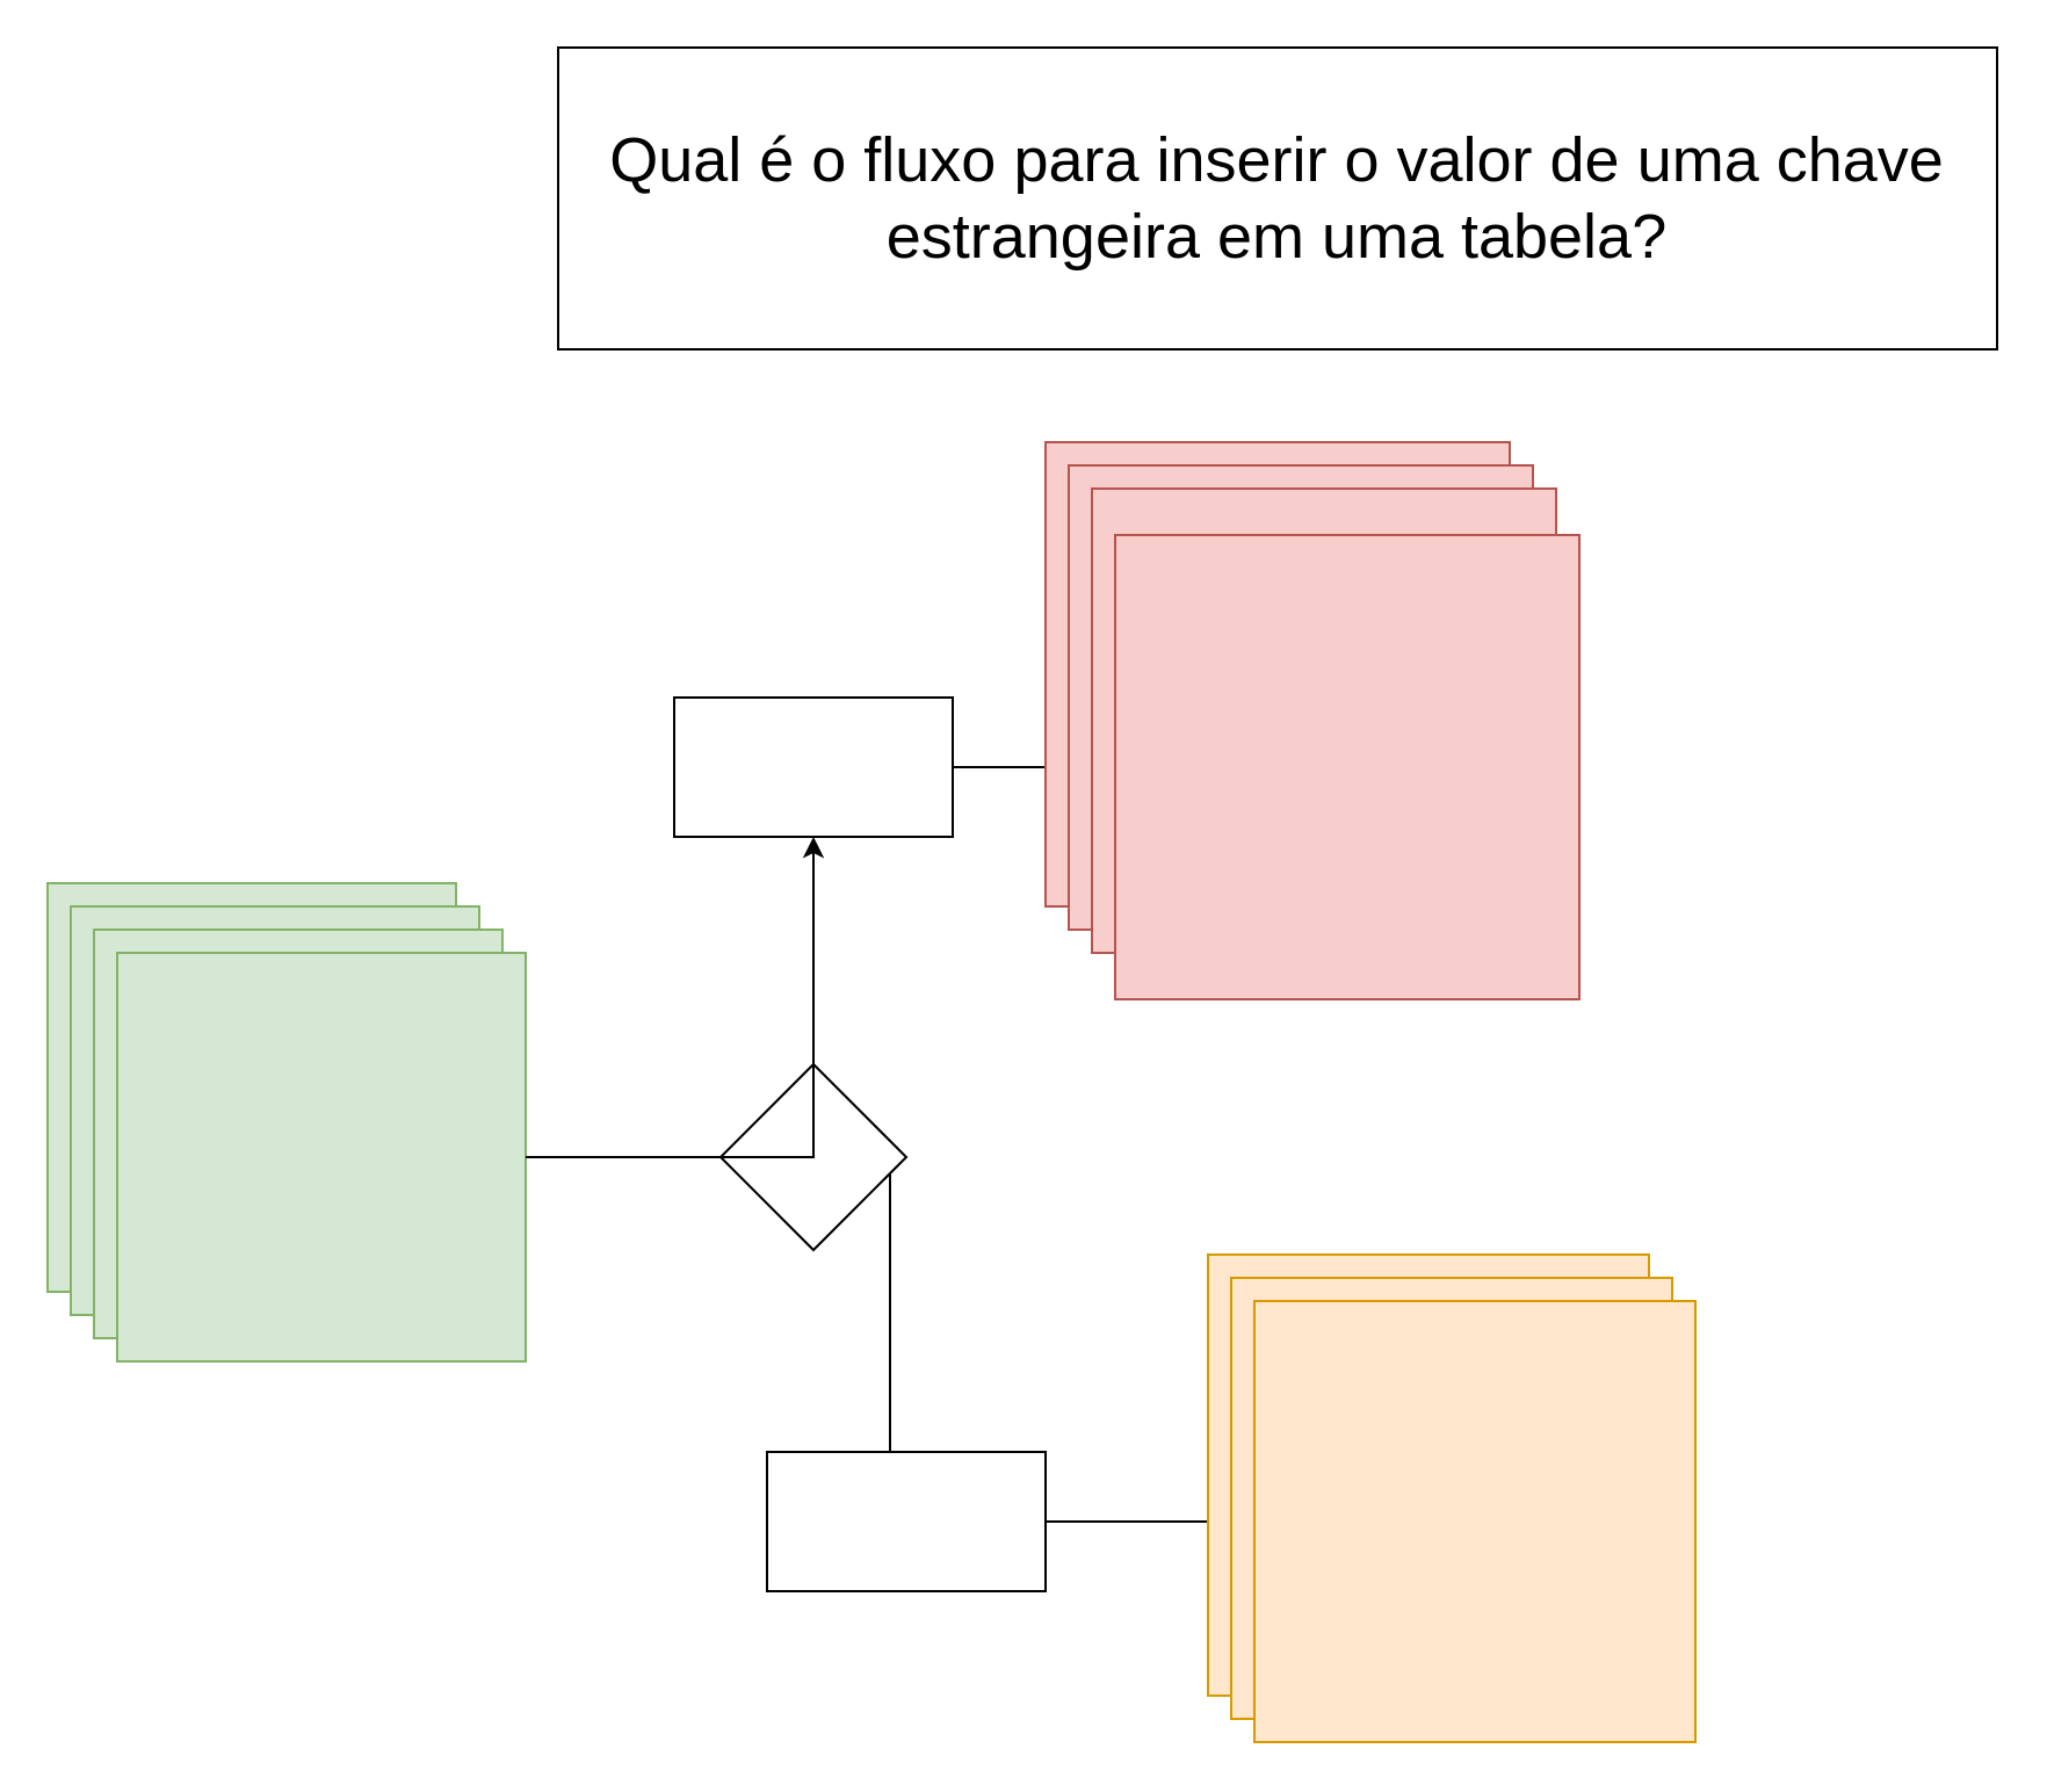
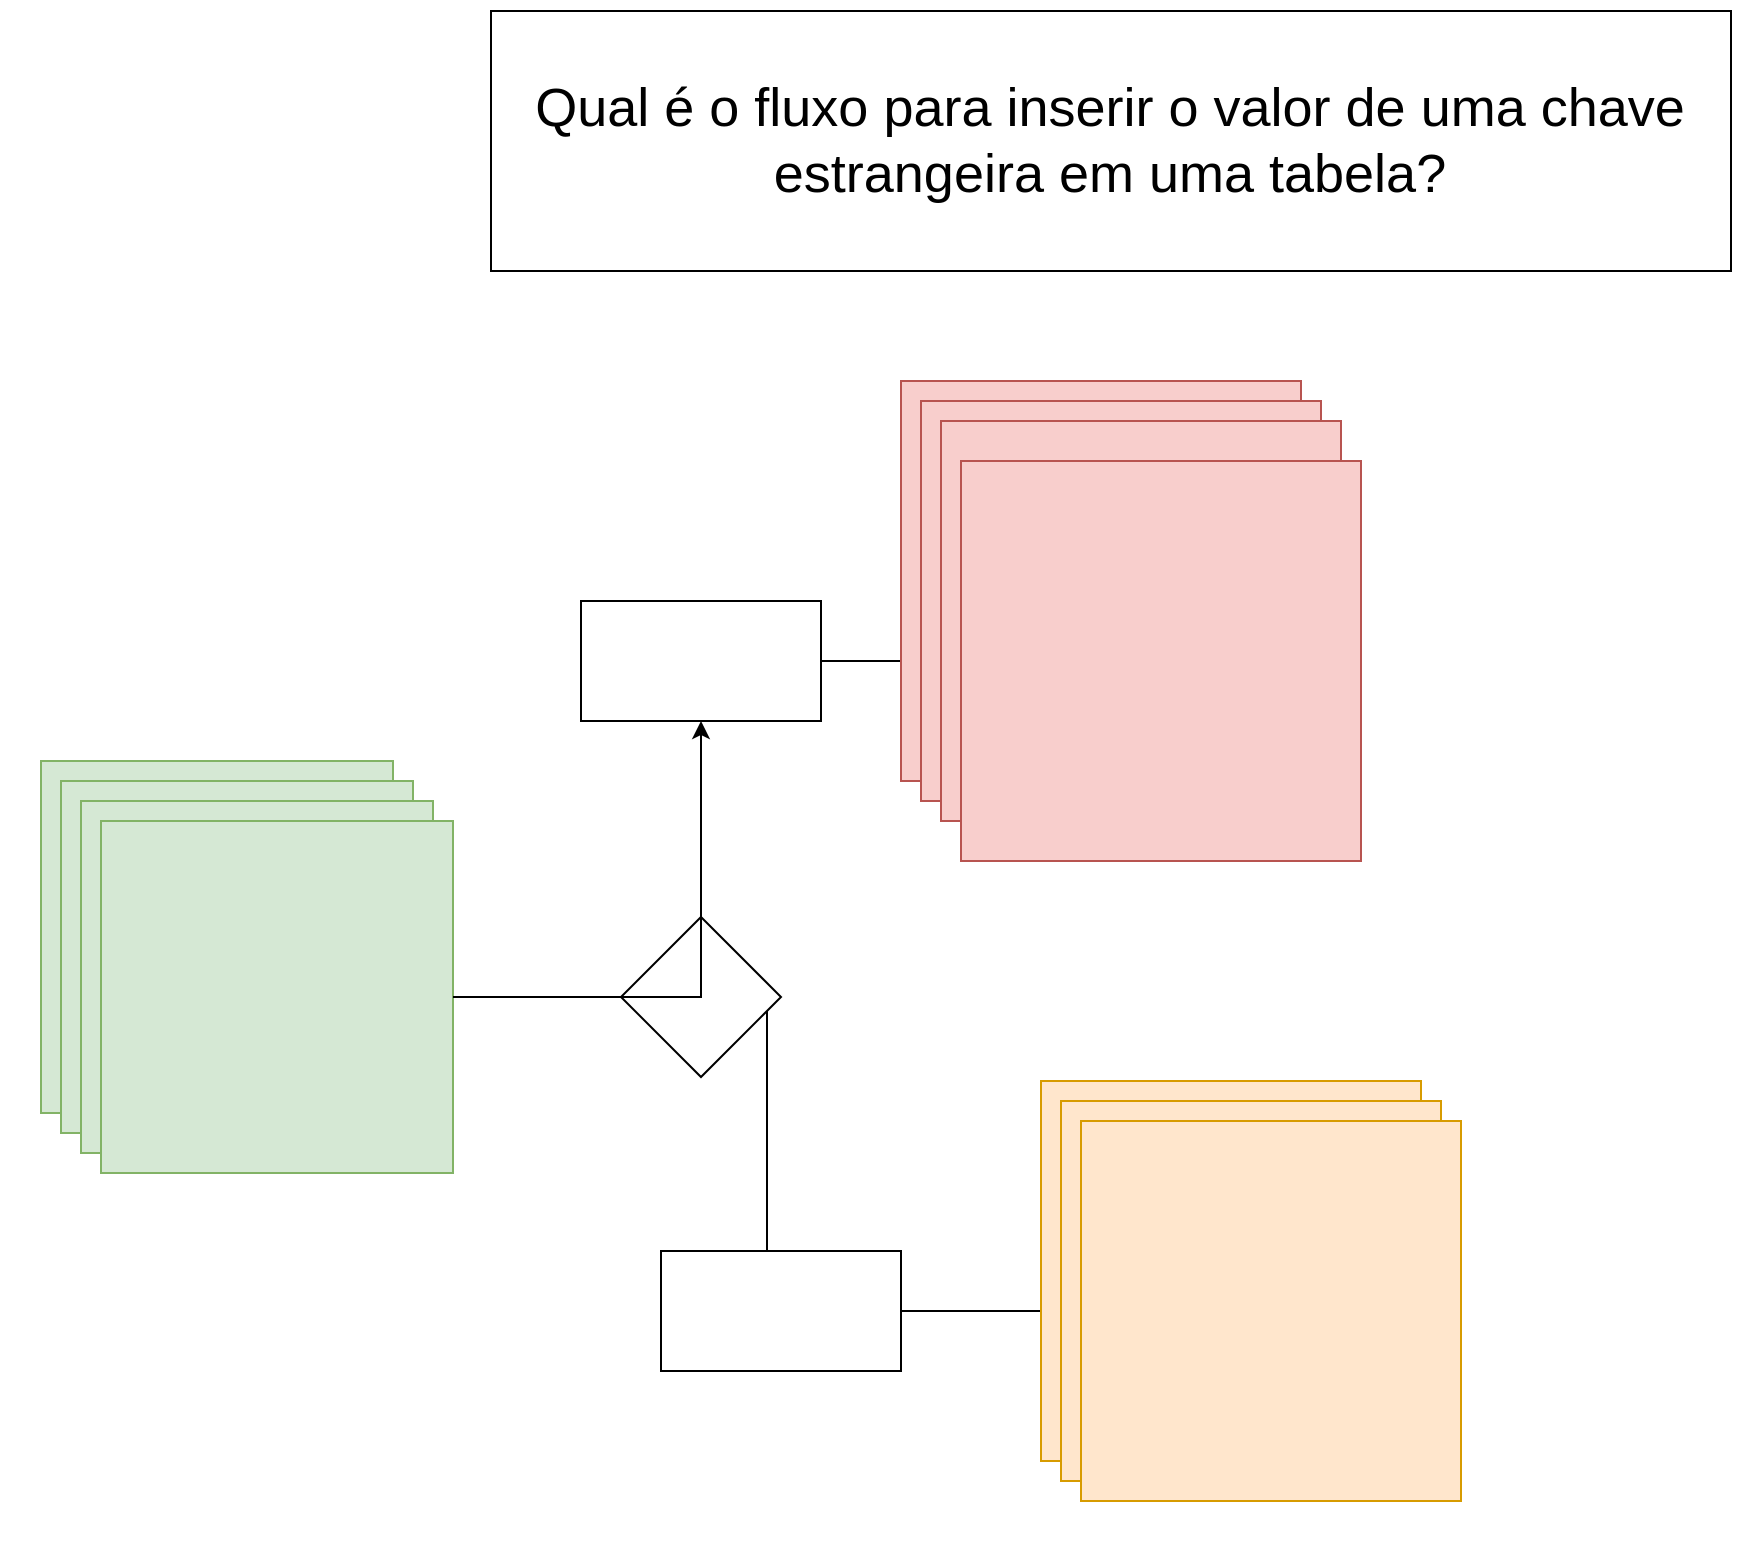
  <mxCell id="0" />
  <mxCell id="1" parent="0" />
- <mxCell id="2" value="&lt;font style=&quot;font-size: 27px&quot;&gt;Qual é o fluxo para inserir o valor de uma chave estrangeira em uma tabela?&lt;/font&gt;" style="rounded=0;whiteSpace=wrap;html=1;" vertex="1" parent="1"><mxGeometry x="240" y="20" width="620" height="130" as="geometry" /></mxCell>
+ <mxCell id="2" value="&lt;font style=&quot;font-size: 27px&quot;&gt;Qual é o fluxo para inserir o valor de uma chave estrangeira em uma tabela?&lt;/font&gt;" style="rounded=0;whiteSpace=wrap;html=1;" vertex="1" parent="1"><mxGeometry x="245" y="5" width="620" height="130" as="geometry" /></mxCell>
  <mxCell id="3" value="" style="whiteSpace=wrap;html=1;aspect=fixed;fillColor=#d5e8d4;strokeColor=#82b366;" vertex="1" parent="1"><mxGeometry x="20" y="380" width="176" height="176" as="geometry" /></mxCell>
  <mxCell id="4" value="" style="whiteSpace=wrap;html=1;aspect=fixed;fillColor=#d5e8d4;strokeColor=#82b366;" vertex="1" parent="1"><mxGeometry x="30" y="390" width="176" height="176" as="geometry" /></mxCell>
  <mxCell id="5" value="" style="whiteSpace=wrap;html=1;aspect=fixed;fillColor=#d5e8d4;strokeColor=#82b366;" vertex="1" parent="1"><mxGeometry x="40" y="400" width="176" height="176" as="geometry" /></mxCell>
  <mxCell id="6" style="edgeStyle=orthogonalEdgeStyle;rounded=0;orthogonalLoop=1;jettySize=auto;html=1;" edge="1" parent="1" source="17" target="12"><mxGeometry relative="1" as="geometry" /></mxCell>
  <mxCell id="7" style="edgeStyle=orthogonalEdgeStyle;rounded=0;orthogonalLoop=1;jettySize=auto;html=1;" edge="1" parent="1" source="8" target="15"><mxGeometry relative="1" as="geometry" /></mxCell>
  <mxCell id="8" value="" style="whiteSpace=wrap;html=1;aspect=fixed;fillColor=#d5e8d4;strokeColor=#82b366;" vertex="1" parent="1"><mxGeometry x="50" y="410" width="176" height="176" as="geometry" /></mxCell>
  <mxCell id="9" value="" style="whiteSpace=wrap;html=1;aspect=fixed;fillColor=#f8cecc;strokeColor=#b85450;" vertex="1" parent="1"><mxGeometry x="450" y="190" width="200" height="200" as="geometry" /></mxCell>
  <mxCell id="10" value="" style="whiteSpace=wrap;html=1;aspect=fixed;fillColor=#f8cecc;strokeColor=#b85450;" vertex="1" parent="1"><mxGeometry x="460" y="200" width="200" height="200" as="geometry" /></mxCell>
  <mxCell id="11" value="" style="whiteSpace=wrap;html=1;aspect=fixed;fillColor=#f8cecc;strokeColor=#b85450;" vertex="1" parent="1"><mxGeometry x="470" y="210" width="200" height="200" as="geometry" /></mxCell>
  <mxCell id="12" value="" style="whiteSpace=wrap;html=1;aspect=fixed;fillColor=#f8cecc;strokeColor=#b85450;" vertex="1" parent="1"><mxGeometry x="480" y="230" width="200" height="200" as="geometry" /></mxCell>
  <mxCell id="13" value="" style="whiteSpace=wrap;html=1;aspect=fixed;fillColor=#ffe6cc;strokeColor=#d79b00;" vertex="1" parent="1"><mxGeometry x="520" y="540" width="190" height="190" as="geometry" /></mxCell>
  <mxCell id="14" value="" style="whiteSpace=wrap;html=1;aspect=fixed;fillColor=#ffe6cc;strokeColor=#d79b00;" vertex="1" parent="1"><mxGeometry x="530" y="550" width="190" height="190" as="geometry" /></mxCell>
  <mxCell id="15" value="" style="whiteSpace=wrap;html=1;aspect=fixed;fillColor=#ffe6cc;strokeColor=#d79b00;" vertex="1" parent="1"><mxGeometry x="540" y="560" width="190" height="190" as="geometry" /></mxCell>
  <mxCell id="16" value="" style="rhombus;whiteSpace=wrap;html=1;" vertex="1" parent="1"><mxGeometry x="310" y="458" width="80" height="80" as="geometry" /></mxCell>
  <mxCell id="17" value="" style="rounded=0;whiteSpace=wrap;html=1;" vertex="1" parent="1"><mxGeometry x="290" y="300" width="120" height="60" as="geometry" /></mxCell>
  <mxCell id="18" style="edgeStyle=orthogonalEdgeStyle;rounded=0;orthogonalLoop=1;jettySize=auto;html=1;" edge="1" parent="1" source="8" target="17"><mxGeometry relative="1" as="geometry"><mxPoint x="226" y="498" as="sourcePoint" /><mxPoint x="480" y="320" as="targetPoint" /></mxGeometry></mxCell>
  <mxCell id="19" value="" style="rounded=0;whiteSpace=wrap;html=1;" vertex="1" parent="1"><mxGeometry x="330" y="625" width="120" height="60" as="geometry" /></mxCell>
